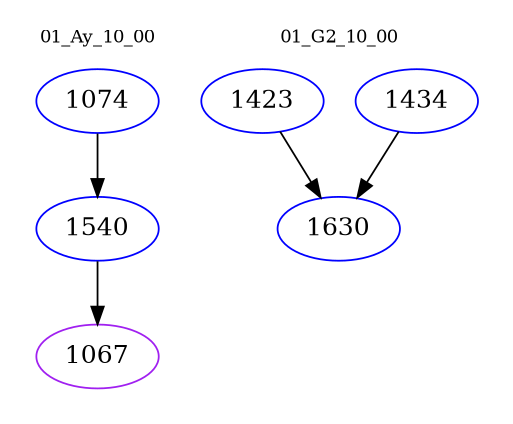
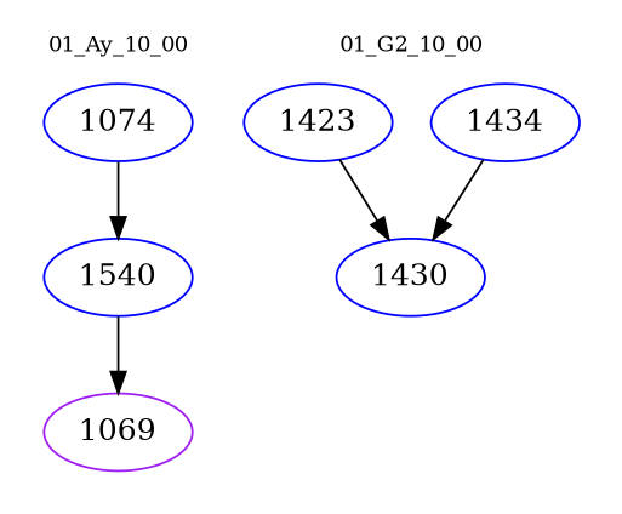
  digraph {
    node [color=blue]
    edge [color=black]
    n1 [label=1074]
    n2 [label=1540]
-   n3 [color=purple label=1067]
+   n3 [color=purple label=1069]
    n4 [label=1434]
    n5 [label=1423]
-   n6 [label=1630]
+   n6 [label=1430]
    subgraph cluster_1 {
      color=white
      fontsize=10
      label="01_Ay_10_00"
      n1
      n2
      n3
    }
    subgraph cluster_2 {
      color=white
      fontsize=10
      label="01_G2_10_00"
      n4
      n5
      n6
    }
    n1 -> n2
    n2 -> n3
    n4 -> n6
    n5 -> n6
  }
